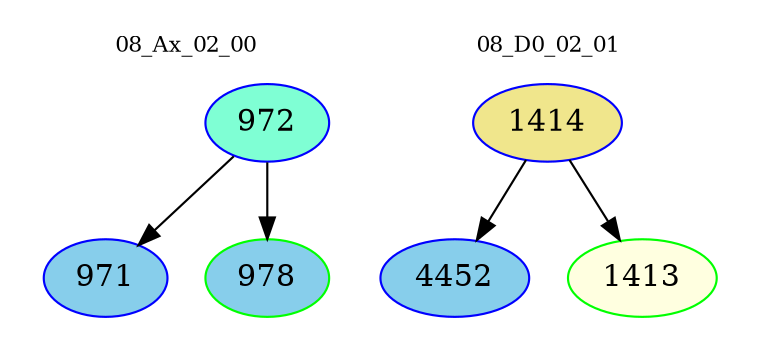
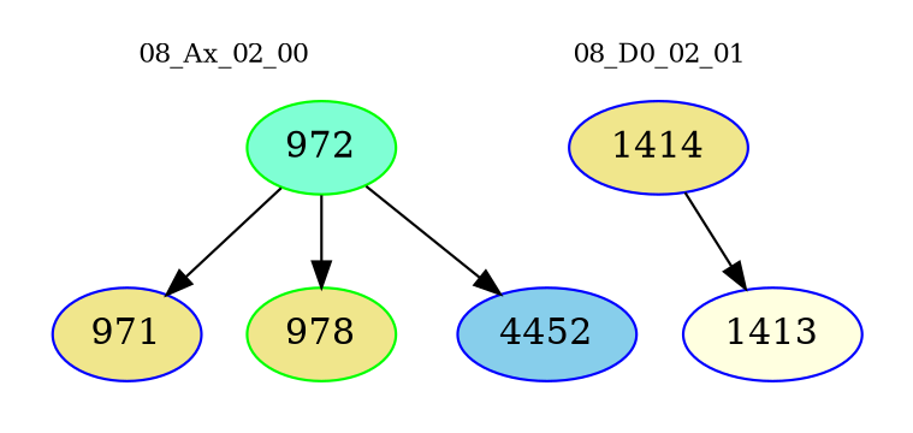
  digraph {
    node [color=green fillcolor=skyblue style=filled]
    edge [color=black]
-   n1 [color=blue fillcolor=aquamarine label=972]
-   n2 [color=blue label=971]
-   n3 [label=978]
+   n1 [fillcolor=aquamarine label=972]
+   n2 [color=blue fillcolor=khaki label=971]
+   n3 [fillcolor=khaki label=978]
    n4 [color=blue fillcolor=khaki label=1414]
-   n5 [fillcolor=lightyellow label=1413]
+   n5 [color=blue fillcolor=lightyellow label=1413]
    n6 [color=blue label=4452]
    subgraph cluster_1 {
      color=white
      fontsize=10
      label="08_Ax_02_00"
      n1
      n2
      n3
    }
    subgraph cluster_2 {
      color=white
      fontsize=10
      label="08_D0_02_01"
      n4
      n5
      n6
    }
    n1 -> n2
    n1 -> n3
    n4 -> n5
-   n4 -> n6
+   n1 -> n6
  }
